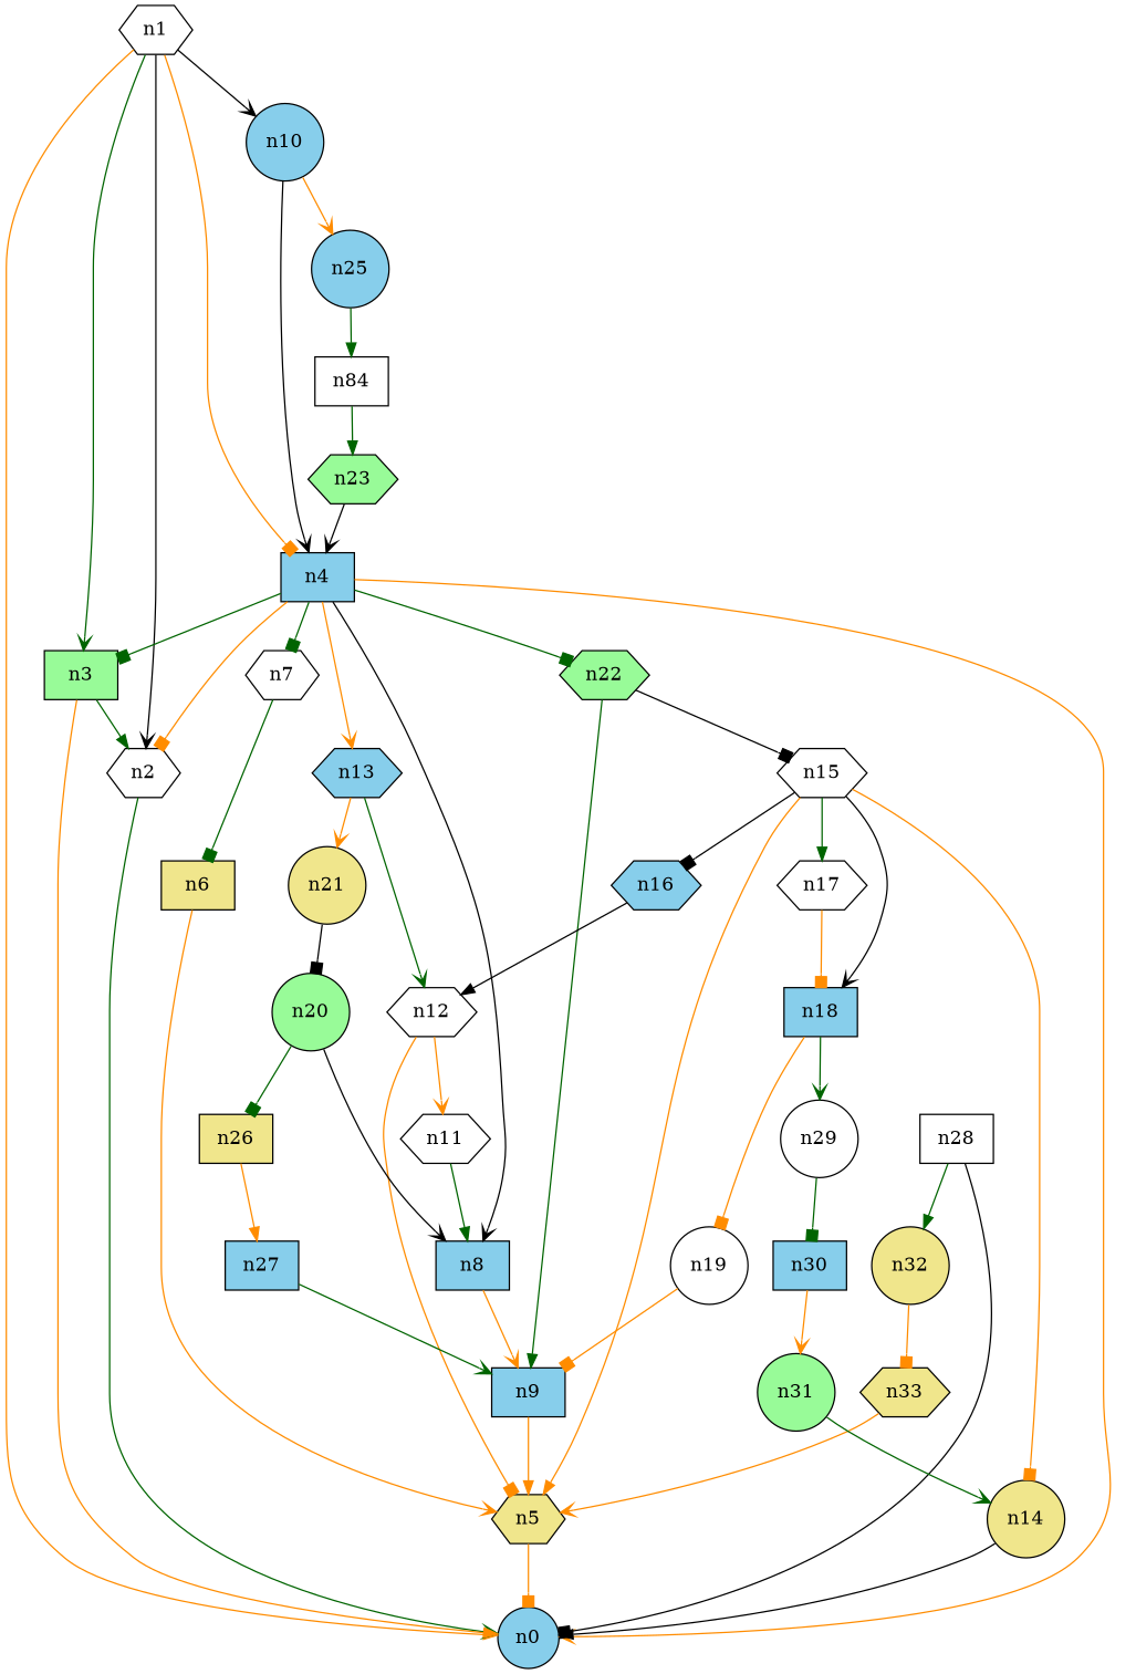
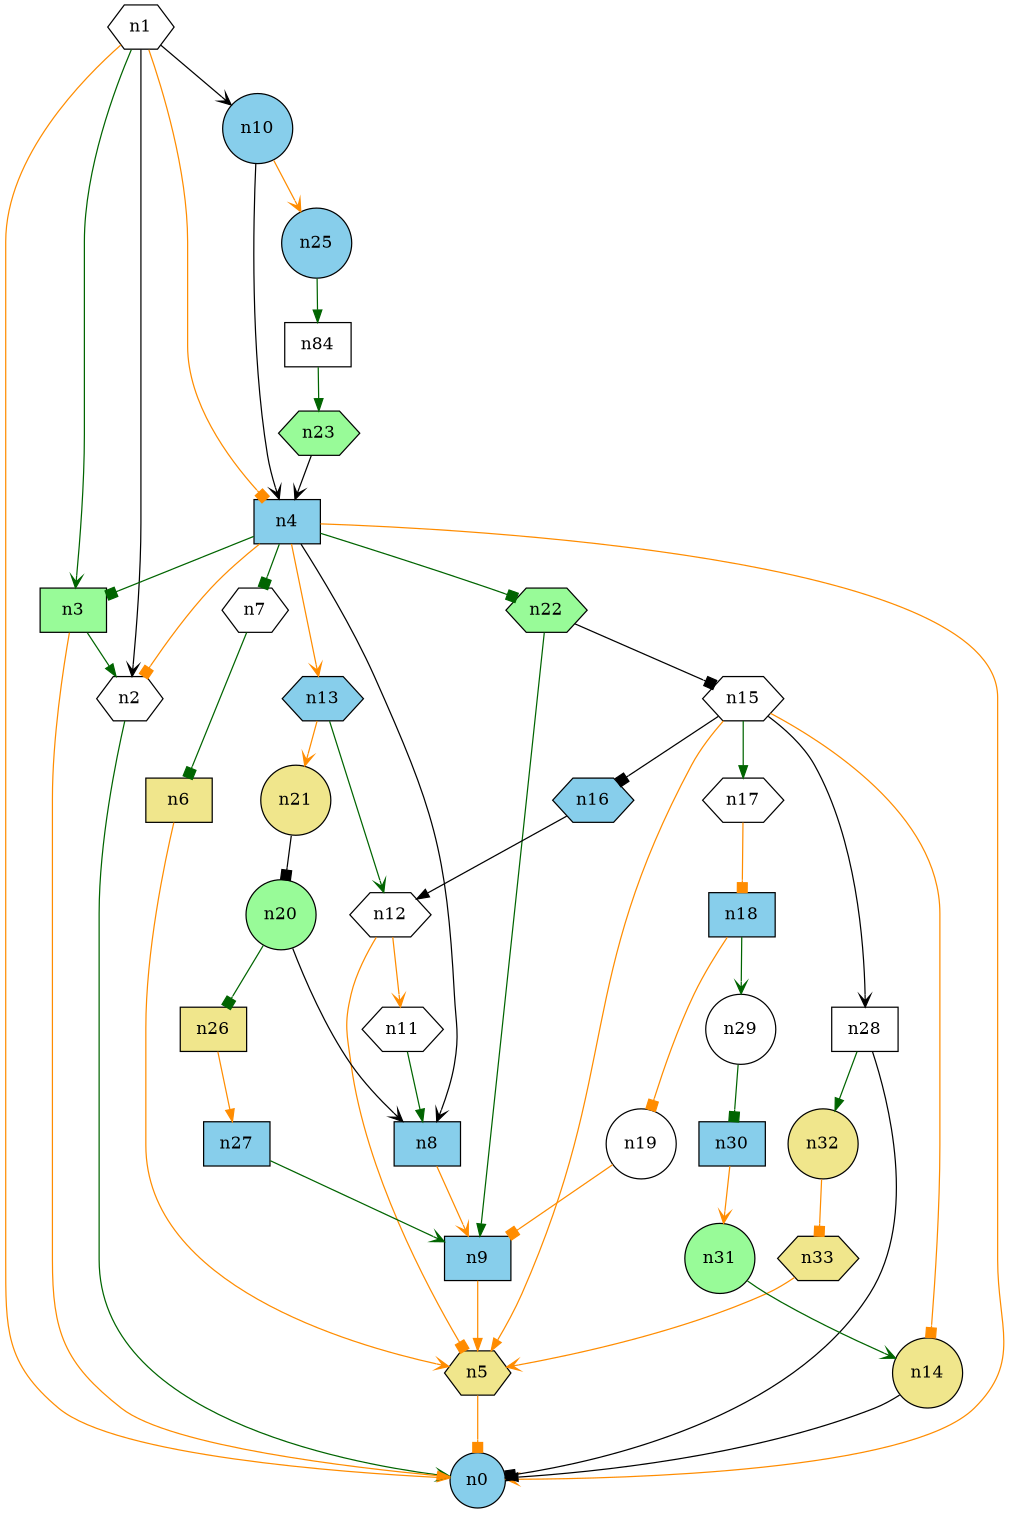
  digraph {
    node [fillcolor=skyblue shape=hexagon style=filled]
    edge [arrowhead=vee color=darkorange]
    n0 [shape=circle]
    n1 [fillcolor=white]
    n2 [fillcolor=white]
    n3 [fillcolor=palegreen shape=box]
    n4 [shape=box]
    n10 [shape=circle]
    n7 [fillcolor=white]
    n8 [shape=box]
    n13
    n22 [fillcolor=palegreen]
    n25 [shape=circle]
    n6 [fillcolor=khaki shape=box]
    n9 [shape=box]
    n12 [fillcolor=white]
    n21 [fillcolor=khaki shape=circle]
    n15 [fillcolor=white]
    n24 [fillcolor=white label=n84 shape=box]
    n5 [fillcolor=khaki]
    n11 [fillcolor=white]
    n20 [fillcolor=palegreen shape=circle]
    n14 [fillcolor=khaki shape=circle]
    n16
    n17 [fillcolor=white]
    n28 [fillcolor=white shape=box]
    n23 [fillcolor=palegreen]
    n26 [fillcolor=khaki shape=box]
    n18 [shape=box]
    n32 [fillcolor=khaki shape=circle]
    n19 [fillcolor=white shape=circle]
    n29 [fillcolor=white shape=circle]
    n33 [fillcolor=khaki]
    n30 [shape=box]
    n31 [fillcolor=palegreen shape=circle]
    n27 [shape=box]
    n1 -> n0 [arrowhead=normal]
    n1 -> n2 [color=black]
    n1 -> n3 [color=darkgreen]
    n1 -> n4 [arrowhead=box]
    n1 -> n10 [color=black]
    n2 -> n0 [color=darkgreen]
    n3 -> n0 [arrowhead=normal]
    n3 -> n2 [arrowhead=normal color=darkgreen]
    n4 -> n0
    n4 -> n2 [arrowhead=box]
    n4 -> n3 [arrowhead=box color=darkgreen]
    n4 -> n7 [arrowhead=box color=darkgreen]
    n4 -> n8 [color=black]
    n4 -> n13
    n4 -> n22 [arrowhead=box color=darkgreen]
    n10 -> n4 [color=black]
    n10 -> n25
    n7 -> n6 [arrowhead=box color=darkgreen]
    n8 -> n9
    n13 -> n12 [color=darkgreen]
    n13 -> n21
    n22 -> n9 [arrowhead=normal color=darkgreen]
    n22 -> n15 [arrowhead=box color=black]
    n25 -> n24 [arrowhead=normal color=darkgreen]
    n6 -> n5
    n9 -> n5 [arrowhead=normal]
    n12 -> n5 [arrowhead=box]
    n12 -> n11
    n21 -> n20 [arrowhead=box color=black]
    n15 -> n5 [arrowhead=normal]
    n15 -> n14 [arrowhead=box]
    n15 -> n16 [arrowhead=box color=black]
    n15 -> n17 [arrowhead=normal color=darkgreen]
-   n15 -> n18 [color=black]
+   n15 -> n28 [color=black]
    n24 -> n23 [arrowhead=normal color=darkgreen]
    n5 -> n0 [arrowhead=box]
    n11 -> n8 [arrowhead=normal color=darkgreen]
    n20 -> n8 [color=black]
    n20 -> n26 [arrowhead=box color=darkgreen]
    n14 -> n0 [arrowhead=normal color=black]
    n16 -> n12 [arrowhead=normal color=black]
    n17 -> n18 [arrowhead=box]
    n28 -> n0 [arrowhead=box color=black]
    n28 -> n32 [arrowhead=normal color=darkgreen]
    n23 -> n4 [color=black]
    n26 -> n27 [arrowhead=normal]
    n18 -> n19 [arrowhead=box]
    n18 -> n29 [color=darkgreen]
    n32 -> n33 [arrowhead=box]
    n19 -> n9 [arrowhead=box]
    n29 -> n30 [arrowhead=box color=darkgreen]
    n33 -> n5
    n30 -> n31
    n31 -> n14 [color=darkgreen]
    n27 -> n9 [color=darkgreen]
  }
